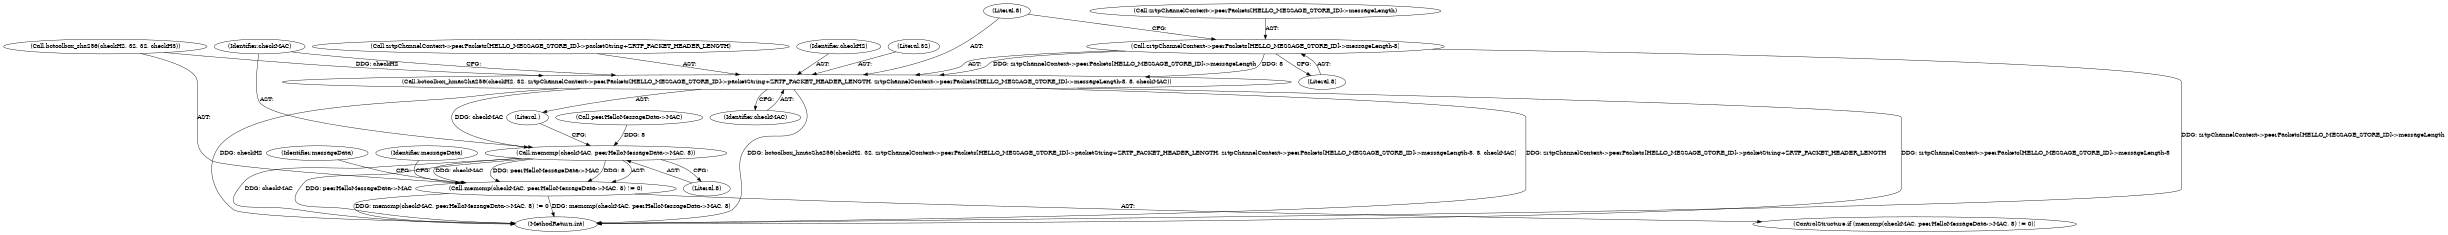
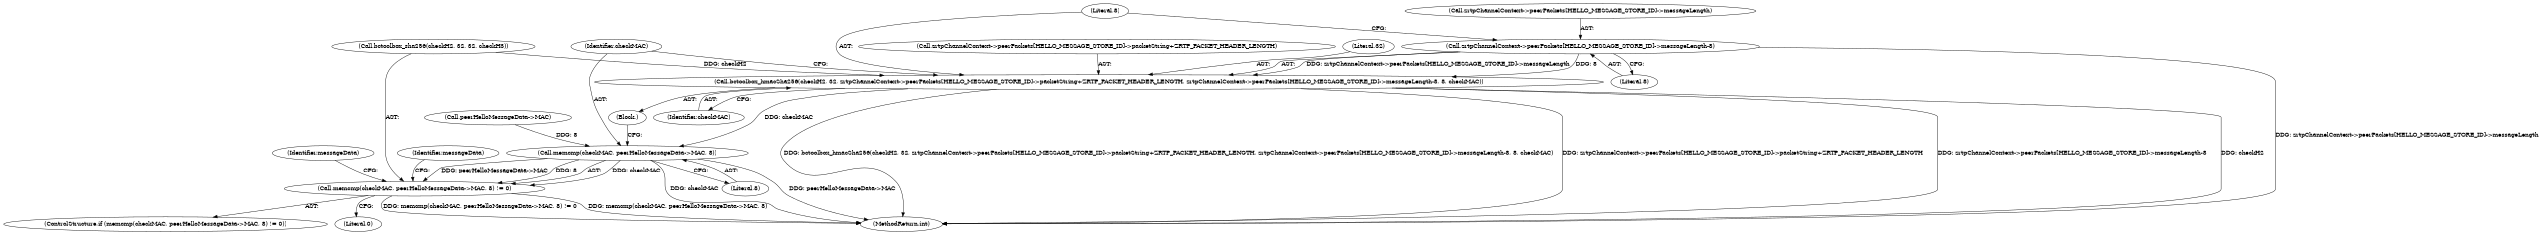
  digraph {
    n1 [label="(Call,zrtpChannelContext->peerPackets[HELLO_MESSAGE_STORE_ID]->messageLength-8)"]
    n2 [label="(Call,bctoolbox_hmacSha256(checkH2, 32, zrtpChannelContext->peerPackets[HELLO_MESSAGE_STORE_ID]->packetString+ZRTP_PACKET_HEADER_LENGTH, zrtpChannelContext->peerPackets[HELLO_MESSAGE_STORE_ID]->messageLength-8, 8, checkMAC))"]
    n3 [label="(Literal,8)"]
    n4 [label="(MethodReturn,int)"]
    n5 [label="(Call,memcmp(checkMAC, peerHelloMessageData->MAC, 8))"]
    n6 [label="(Identifier,checkMAC)"]
-   n7 [label="(Literal,)"]
+   n7 [label="(Block,)"]
    n8 [label="(Call,memcmp(checkMAC, peerHelloMessageData->MAC, 8) != 0)"]
    n9 [label="(Literal,8)"]
    n10 [label="(ControlStructure,if (memcmp(checkMAC, peerHelloMessageData->MAC, 8) != 0))"]
+   n11 [label="(Literal,0)"]
    n12 [label="(Identifier,messageData)"]
    n13 [label="(Call,peerHelloMessageData->MAC)"]
    n14 [label="(Literal,8)"]
    n15 [label="(Call,zrtpChannelContext->peerPackets[HELLO_MESSAGE_STORE_ID]->packetString+ZRTP_PACKET_HEADER_LENGTH)"]
    n16 [label="(Call,zrtpChannelContext->peerPackets[HELLO_MESSAGE_STORE_ID]->messageLength)"]
    n17 [label="(Identifier,messageData)"]
-   n18 [label="(Identifier,checkH2)"]
    n19 [label="(Call,bctoolbox_sha256(checkH2, 32, 32, checkH3))"]
    n20 [label="(Literal,32)"]
    n21 [label="(Identifier,checkMAC)"]
    n1 -> n2 [label="AST: "]
    n1 -> n2 [label="DDG: zrtpChannelContext->peerPackets[HELLO_MESSAGE_STORE_ID]->messageLength"]
    n1 -> n2 [label="DDG: 8"]
    n1 -> n3 [label="CFG: "]
    n1 -> n4 [label="DDG: zrtpChannelContext->peerPackets[HELLO_MESSAGE_STORE_ID]->messageLength"]
    n2 -> n4 [label="DDG: bctoolbox_hmacSha256(checkH2, 32, zrtpChannelContext->peerPackets[HELLO_MESSAGE_STORE_ID]->packetString+ZRTP_PACKET_HEADER_LENGTH, zrtpChannelContext->peerPackets[HELLO_MESSAGE_STORE_ID]->messageLength-8, 8, checkMAC)"]
    n2 -> n4 [label="DDG: zrtpChannelContext->peerPackets[HELLO_MESSAGE_STORE_ID]->packetString+ZRTP_PACKET_HEADER_LENGTH"]
    n2 -> n4 [label="DDG: zrtpChannelContext->peerPackets[HELLO_MESSAGE_STORE_ID]->messageLength-8"]
    n2 -> n4 [label="DDG: checkH2"]
    n2 -> n5 [label="DDG: checkMAC"]
    n2 -> n6 [label="CFG: "]
    n2 -> n7 [label="AST: "]
    n3 -> n1 [label="AST: "]
    n5 -> n4 [label="DDG: checkMAC"]
    n5 -> n4 [label="DDG: peerHelloMessageData->MAC"]
    n5 -> n8 [label="AST: "]
    n5 -> n8 [label="DDG: checkMAC"]
    n5 -> n8 [label="DDG: peerHelloMessageData->MAC"]
    n5 -> n8 [label="DDG: 8"]
    n5 -> n9 [label="CFG: "]
    n6 -> n2 [label="AST: "]
    n7 -> n5 [label="CFG: "]
    n8 -> n4 [label="DDG: memcmp(checkMAC, peerHelloMessageData->MAC, 8)"]
    n8 -> n4 [label="DDG: memcmp(checkMAC, peerHelloMessageData->MAC, 8) != 0"]
    n8 -> n10 [label="AST: "]
+   n8 -> n11 [label="CFG: "]
    n9 -> n5 [label="AST: "]
    n12 -> n8 [label="CFG: "]
    n13 -> n5 [label="DDG: 8"]
    n14 -> n1 [label="CFG: "]
    n14 -> n2 [label="AST: "]
    n15 -> n2 [label="AST: "]
    n16 -> n1 [label="AST: "]
    n17 -> n8 [label="CFG: "]
-   n18 -> n2 [label="AST: "]
    n19 -> n2 [label="DDG: checkH2"]
    n19 -> n8 [label="AST: "]
    n20 -> n2 [label="AST: "]
    n21 -> n2 [label="CFG: "]
    n21 -> n5 [label="AST: "]
  }
